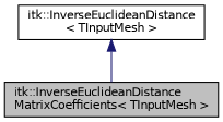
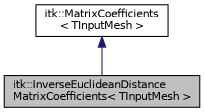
  digraph {
    node [color=black fontname=Helvetica fontsize=10 shape=record style=filled]
    n1 [fillcolor=grey75 fontcolor=black height=0.2 label="itk::InverseEuclideanDistance\lMatrixCoefficients\< TInputMesh \>" width=0.4]
-   n2 [fillcolor=white height=0.2 label="itk::InverseEuclideanDistance\l\< TInputMesh \>" width=0.4]
+   n2 [fillcolor=white height=0.2 label="itk::MatrixCoefficients\l\< TInputMesh \>" width=0.4]
    n2 -> n1 [color=midnightblue dir=back fontname=Helvetica fontsize=10 labelfontname=Helvetica labelfontsize=10 style=solid]
  }
